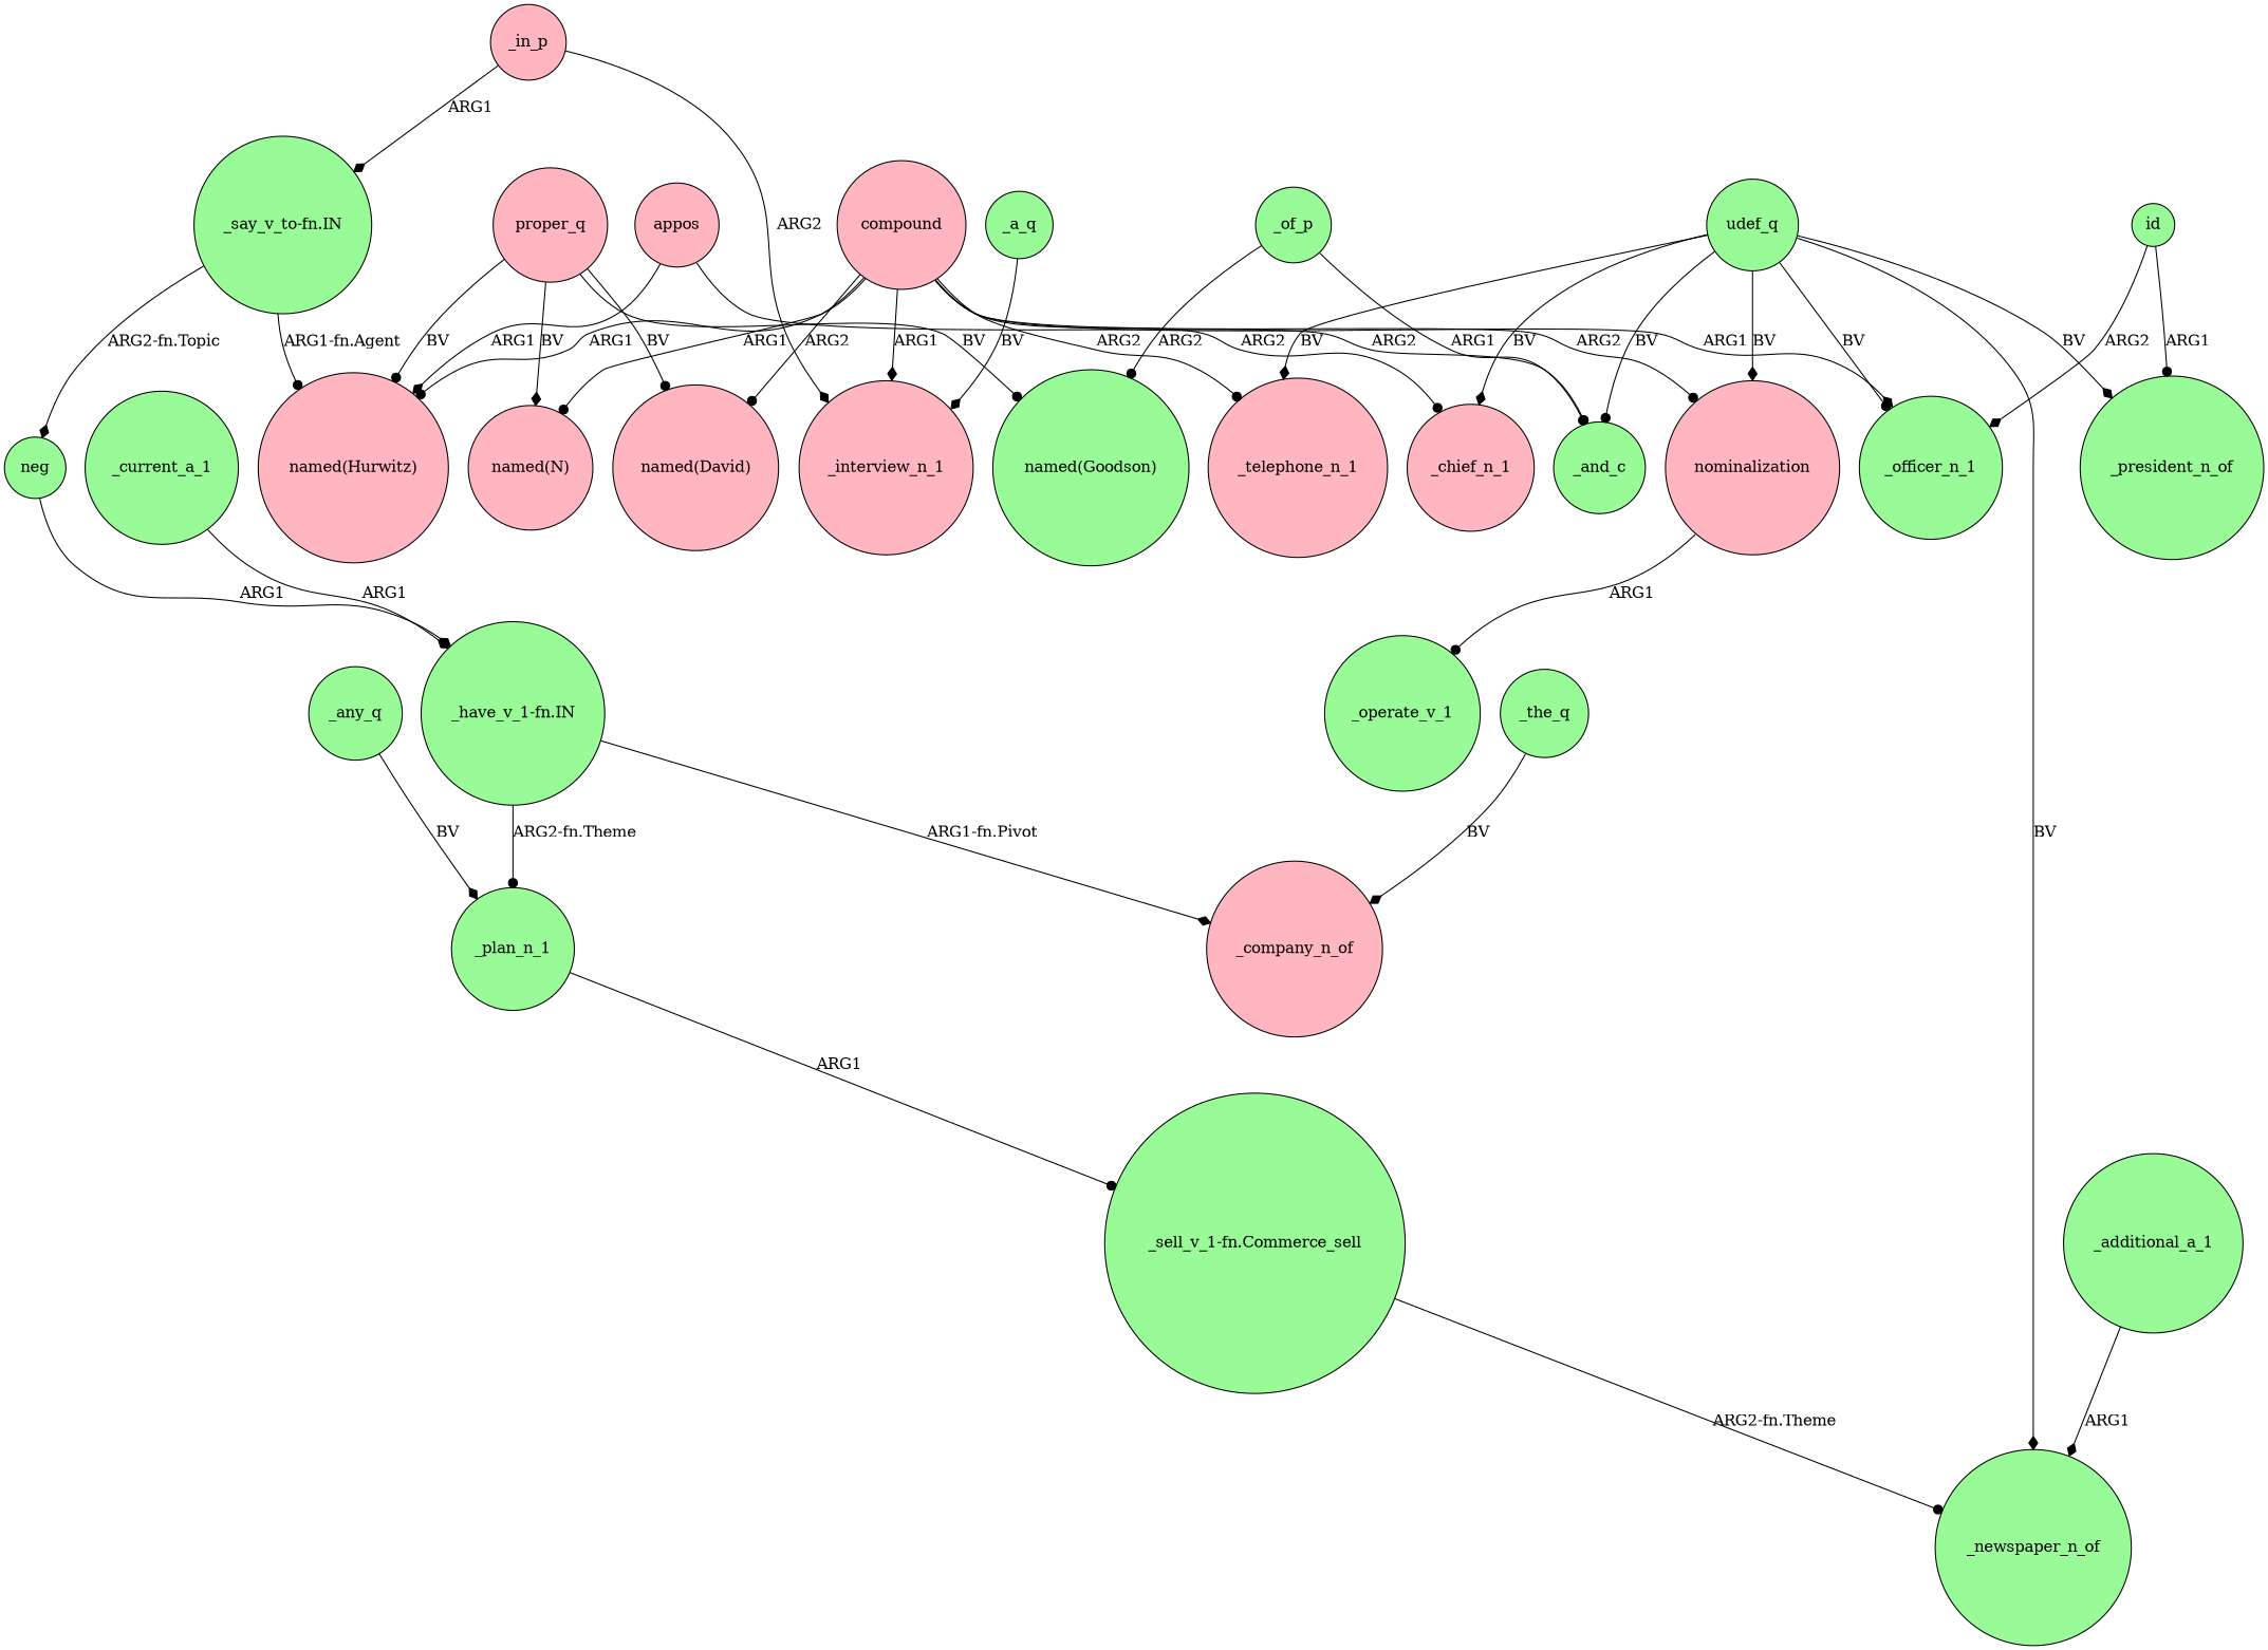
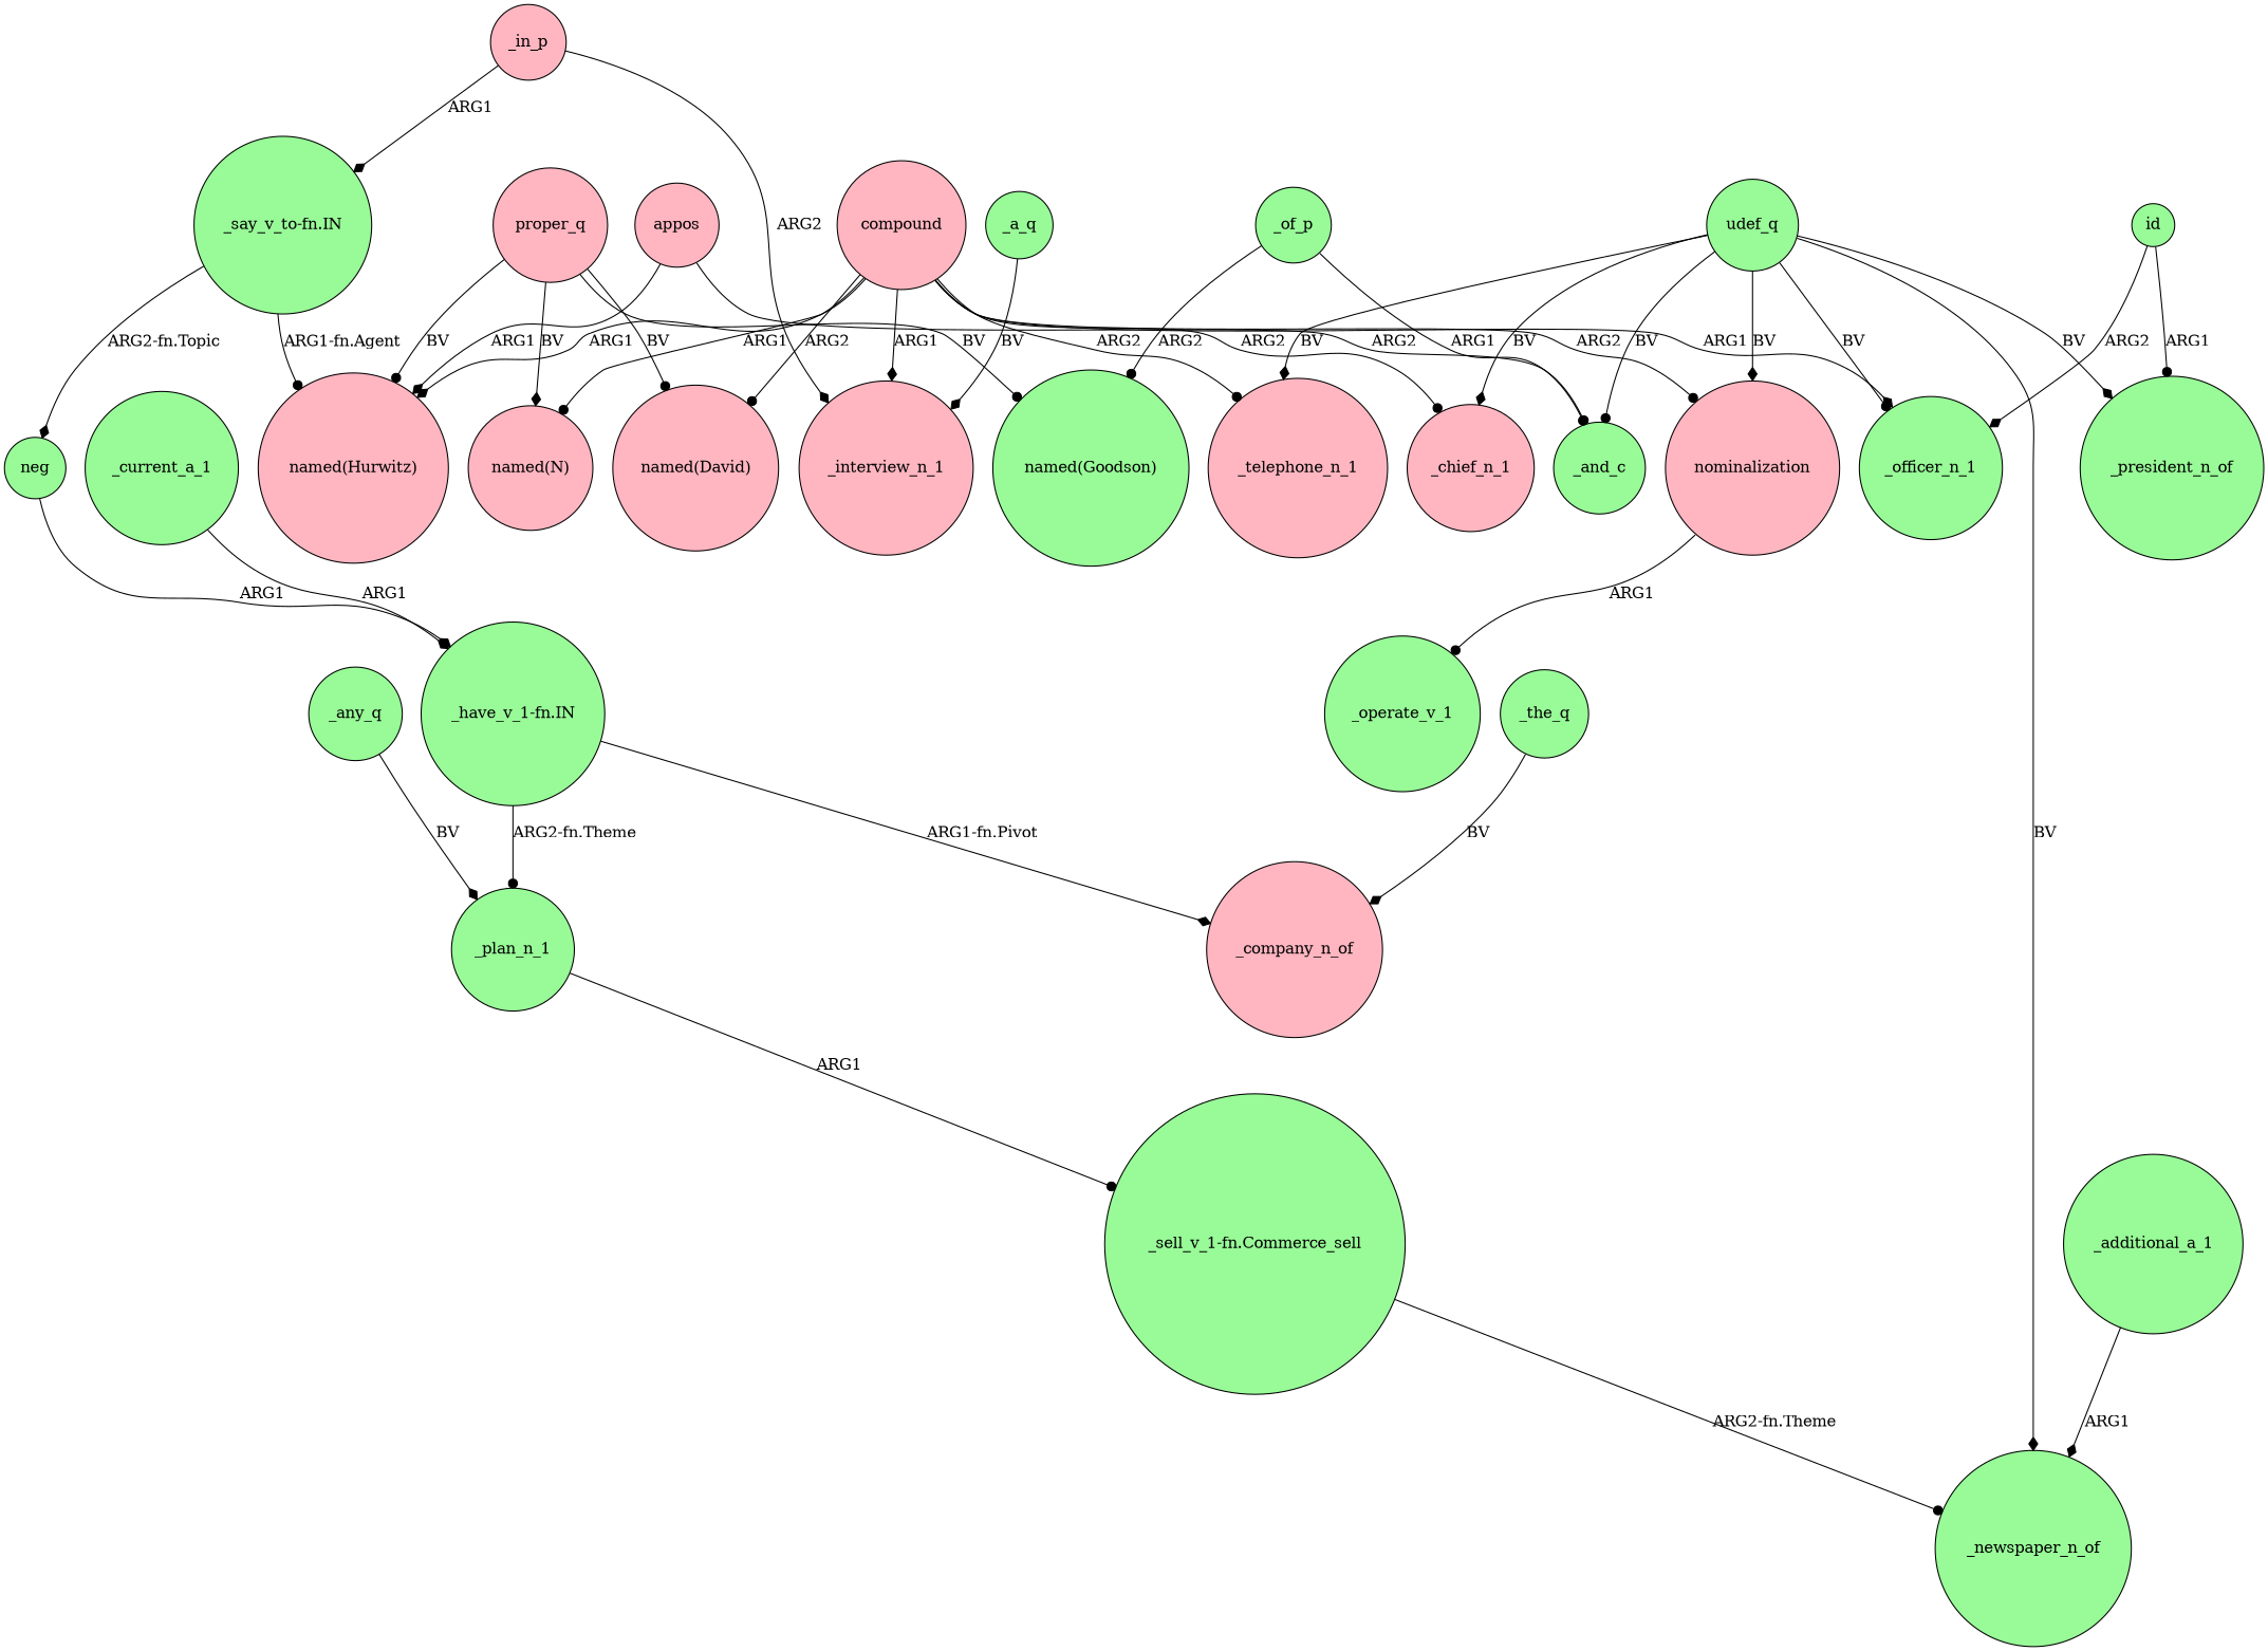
  digraph {
    node [fillcolor=palegreen shape=circle style=filled]
    edge [arrowhead=dot]
    "_have_v_1-fn.IN"
    _plan_n_1
    _company_n_of [fillcolor=lightpink]
    "_sell_v_1-fn.Commerce_sell"
    _newspaper_n_of
    compound [fillcolor=lightpink]
    "named(N)" [fillcolor=lightpink]
    _interview_n_1 [fillcolor=lightpink]
    nominalization [fillcolor=lightpink]
    _telephone_n_1 [fillcolor=lightpink]
    "named(Hurwitz)" [fillcolor=lightpink]
    _chief_n_1 [fillcolor=lightpink]
    _officer_n_1
    "named(David)" [fillcolor=lightpink]
    _operate_v_1
    _in_p [fillcolor=lightpink]
    "_say_v_to-fn.IN"
    neg
    proper_q [fillcolor=lightpink]
    "named(Goodson)"
    _of_p
    _and_c
    udef_q
    _president_n_of
    _a_q
    id
    appos [fillcolor=lightpink]
    _any_q
    _additional_a_1
    _the_q
    _current_a_1
    "_have_v_1-fn.IN" -> _plan_n_1 [label="ARG2-fn.Theme"]
    "_have_v_1-fn.IN" -> _company_n_of [arrowhead=diamond label="ARG1-fn.Pivot"]
    _plan_n_1 -> "_sell_v_1-fn.Commerce_sell" [label=ARG1]
    "_sell_v_1-fn.Commerce_sell" -> _newspaper_n_of [label="ARG2-fn.Theme"]
    compound -> "named(N)" [label=ARG1]
    compound -> _interview_n_1 [arrowhead=diamond label=ARG1]
    compound -> nominalization [label=ARG2]
    compound -> _telephone_n_1 [label=ARG2]
-   compound -> "named(Hurwitz)" [label=ARG1]
+   compound -> "named(Hurwitz)" [arrowhead=diamond label=ARG1]
    compound -> _chief_n_1 [label=ARG2]
    compound -> _officer_n_1 [arrowhead=diamond label=ARG1]
    compound -> "named(David)" [label=ARG2]
    nominalization -> _operate_v_1 [label=ARG1]
    _in_p -> _interview_n_1 [arrowhead=diamond label=ARG2]
    _in_p -> "_say_v_to-fn.IN" [arrowhead=diamond label=ARG1]
    "_say_v_to-fn.IN" -> "named(Hurwitz)" [label="ARG1-fn.Agent"]
    "_say_v_to-fn.IN" -> neg [arrowhead=diamond label="ARG2-fn.Topic"]
    neg -> "_have_v_1-fn.IN" [arrowhead=diamond label=ARG1]
    proper_q -> "named(N)" [arrowhead=diamond label=BV]
    proper_q -> "named(Hurwitz)" [label=BV]
    proper_q -> "named(David)" [label=BV]
    proper_q -> "named(Goodson)" [label=BV]
    _of_p -> "named(Goodson)" [label=ARG2]
    _of_p -> _and_c [label=ARG1]
    udef_q -> _newspaper_n_of [arrowhead=diamond label=BV]
    udef_q -> nominalization [arrowhead=diamond label=BV]
    udef_q -> _telephone_n_1 [arrowhead=diamond label=BV]
    udef_q -> _chief_n_1 [arrowhead=diamond label=BV]
    udef_q -> _officer_n_1 [label=BV]
    udef_q -> _and_c [label=BV]
    udef_q -> _president_n_of [arrowhead=diamond label=BV]
    _a_q -> _interview_n_1 [arrowhead=diamond label=BV]
    id -> _officer_n_1 [arrowhead=diamond label=ARG2]
    id -> _president_n_of [label=ARG1]
    appos -> "named(Hurwitz)" [arrowhead=diamond label=ARG1]
    appos -> _and_c [label=ARG2]
    _any_q -> _plan_n_1 [arrowhead=diamond label=BV]
    _additional_a_1 -> _newspaper_n_of [arrowhead=diamond label=ARG1]
    _the_q -> _company_n_of [arrowhead=diamond label=BV]
    _current_a_1 -> "_have_v_1-fn.IN" [arrowhead=diamond label=ARG1]
  }
